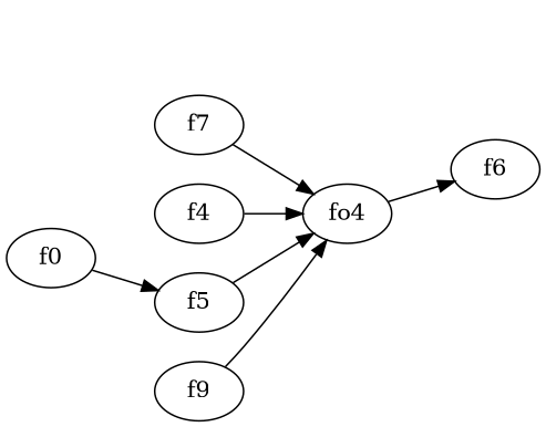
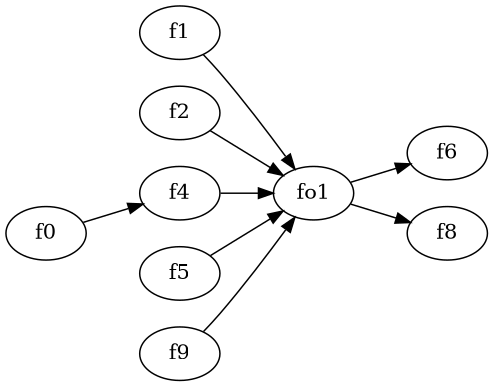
  strict digraph {
    rankdir=LR
    edge [weight=2]
-   fo1 [label=fo4]
+   f1
+   fo1
    f6
-   f2 [label=f7]
+   f8
+   f2
    n6 [label=f0]
    f4
    f5
    f9
+   f1 -> fo1
    fo1 -> f6
+   fo1 -> f8
    f2 -> fo1
-   n6 -> f5
+   n6 -> f4
    f4 -> fo1
    f5 -> fo1
    f9 -> fo1
  }
